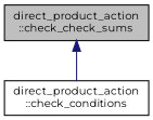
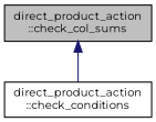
  digraph {
    rankdir=TB
    fontname=Montserrat
    node [color=black fontname=Montserrat fontsize=10 shape=record style=filled]
-   n1 [fillcolor=grey75 fontcolor=black height=0.2 label="direct_product_action\l::check_check_sums" width=0.4]
+   n1 [fillcolor=grey75 fontcolor=black height=0.2 label="direct_product_action\l::check_col_sums" width=0.4]
    n2 [fillcolor=white height=0.2 label="direct_product_action\l::check_conditions" width=0.4]
    n1 -> n2 [color=midnightblue dir=back fontname=Montserrat fontsize=10 labelfontname=Helvetica labelfontsize=10 style=solid]
  }
